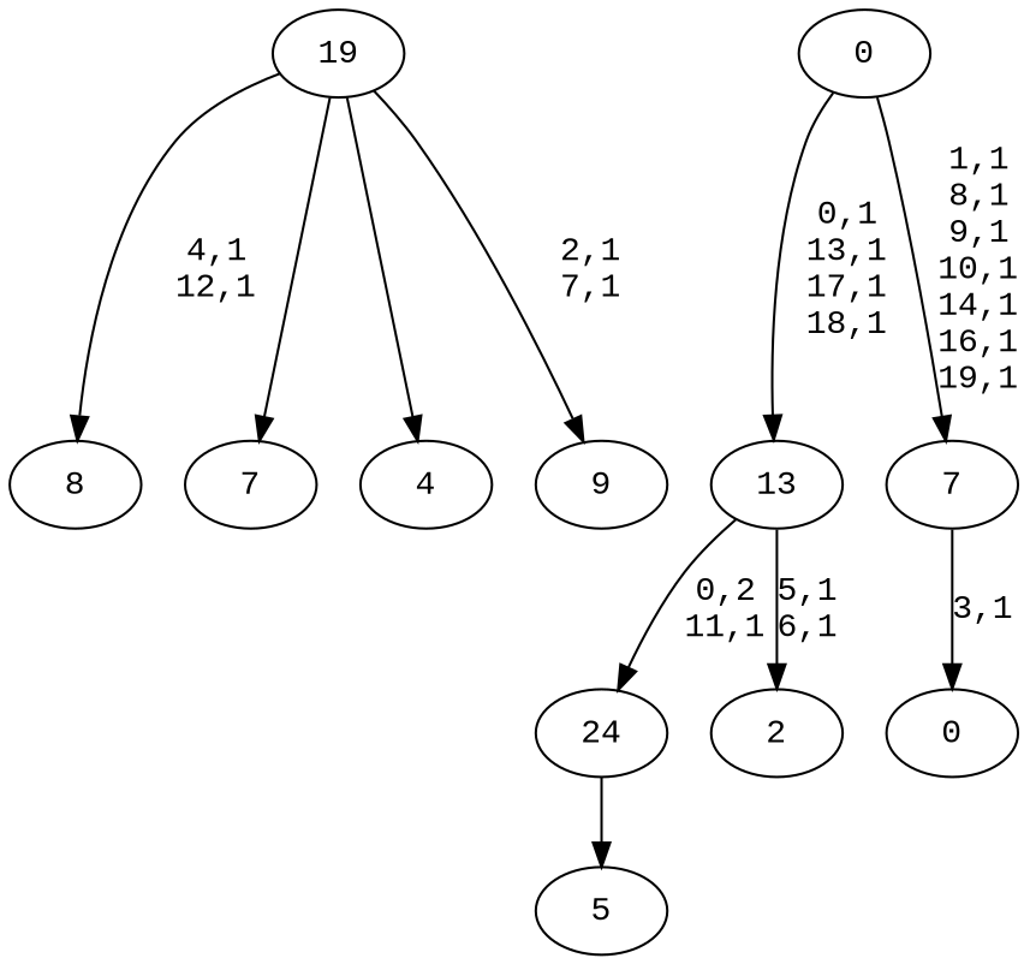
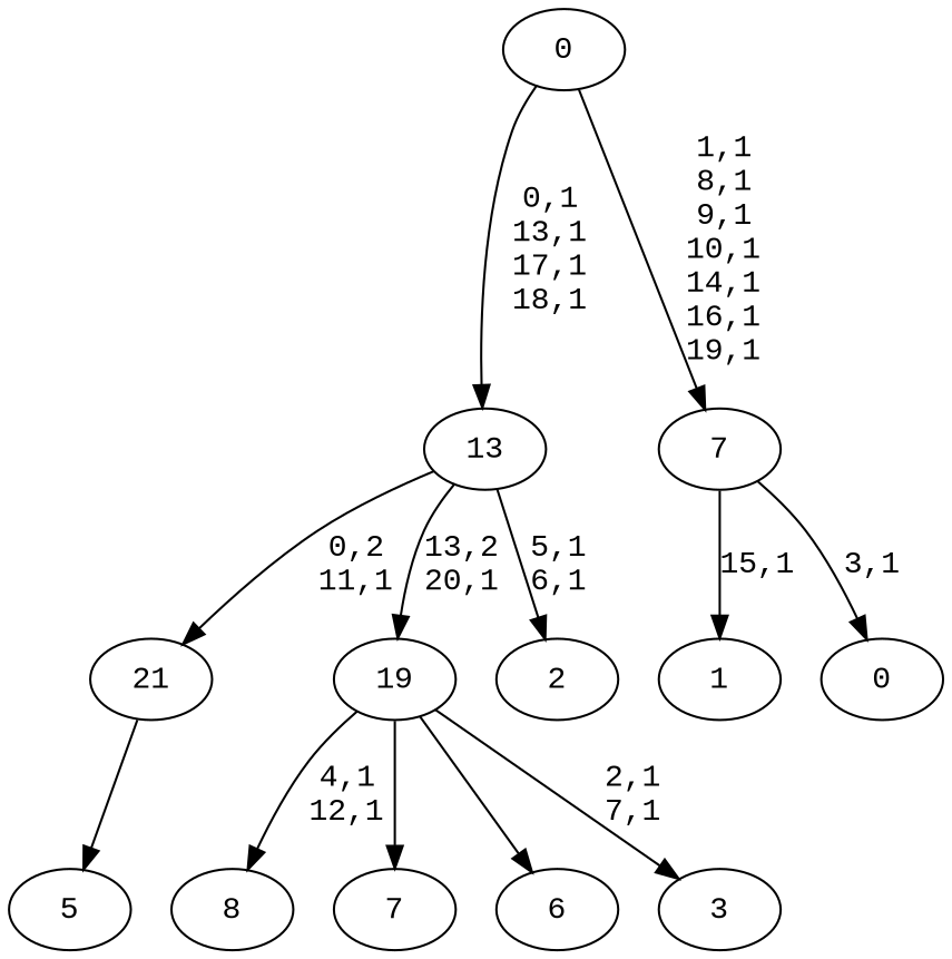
  digraph {
    fontname="Liberation Mono"
    node [fontname="Liberation Mono"]
    edge [fontname="Liberation Mono"]
    n1 [label=8]
    n2 [label=7]
-   n3 [label=4]
+   n3 [label=6]
    n4 [label=5]
-   24
-   n6 [label=9]
+   24 [label=21]
+   n6 [label=3]
    19
    n8 [label=2]
    n9 [label=13]
+   n10 [label=1]
    n11 [label=0]
    7
    0
    24 -> n4
    19 -> n1 [label="4,1\n12,1"]
    19 -> n2
    19 -> n3
    19 -> n6 [label="2,1\n7,1"]
    n9 -> 24 [label="0,2\n11,1"]
+   n9 -> 19 [label="13,2\n20,1"]
    n9 -> n8 [label="5,1\n6,1"]
+   7 -> n10 [label="15,1"]
    7 -> n11 [label="3,1"]
    0 -> n9 [label="0,1\n13,1\n17,1\n18,1"]
    0 -> 7 [label="1,1\n8,1\n9,1\n10,1\n14,1\n16,1\n19,1"]
  }
